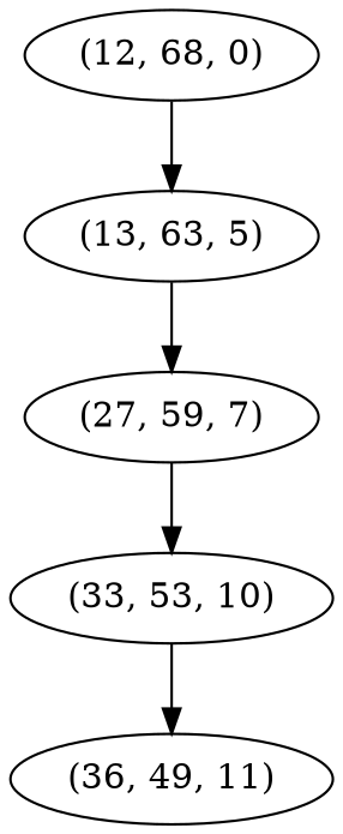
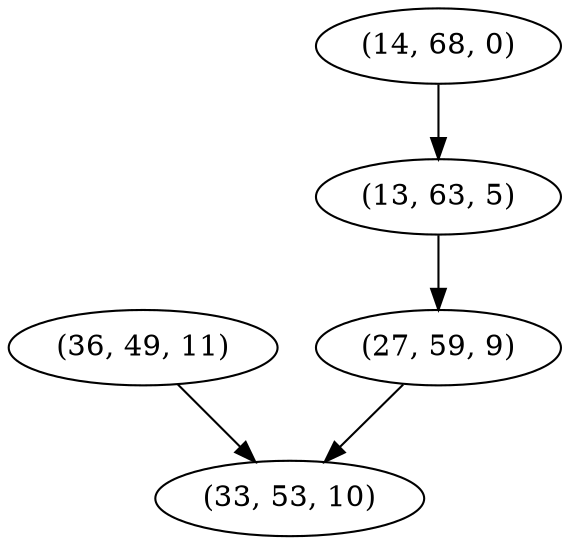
  digraph {
    n1 [label="(13, 63, 5)"]
-   "(14, 68, 0)" [label="(12, 68, 0)"]
-   "(27, 59, 7)"
+   "(14, 68, 0)"
+   "(27, 59, 7)" [label="(27, 59, 9)"]
    "(33, 53, 10)"
    n5 [label="(36, 49, 11)"]
    n1 -> "(27, 59, 7)"
    "(14, 68, 0)" -> n1
    "(27, 59, 7)" -> "(33, 53, 10)"
-   "(33, 53, 10)" -> n5
+   n5 -> "(33, 53, 10)"
  }
